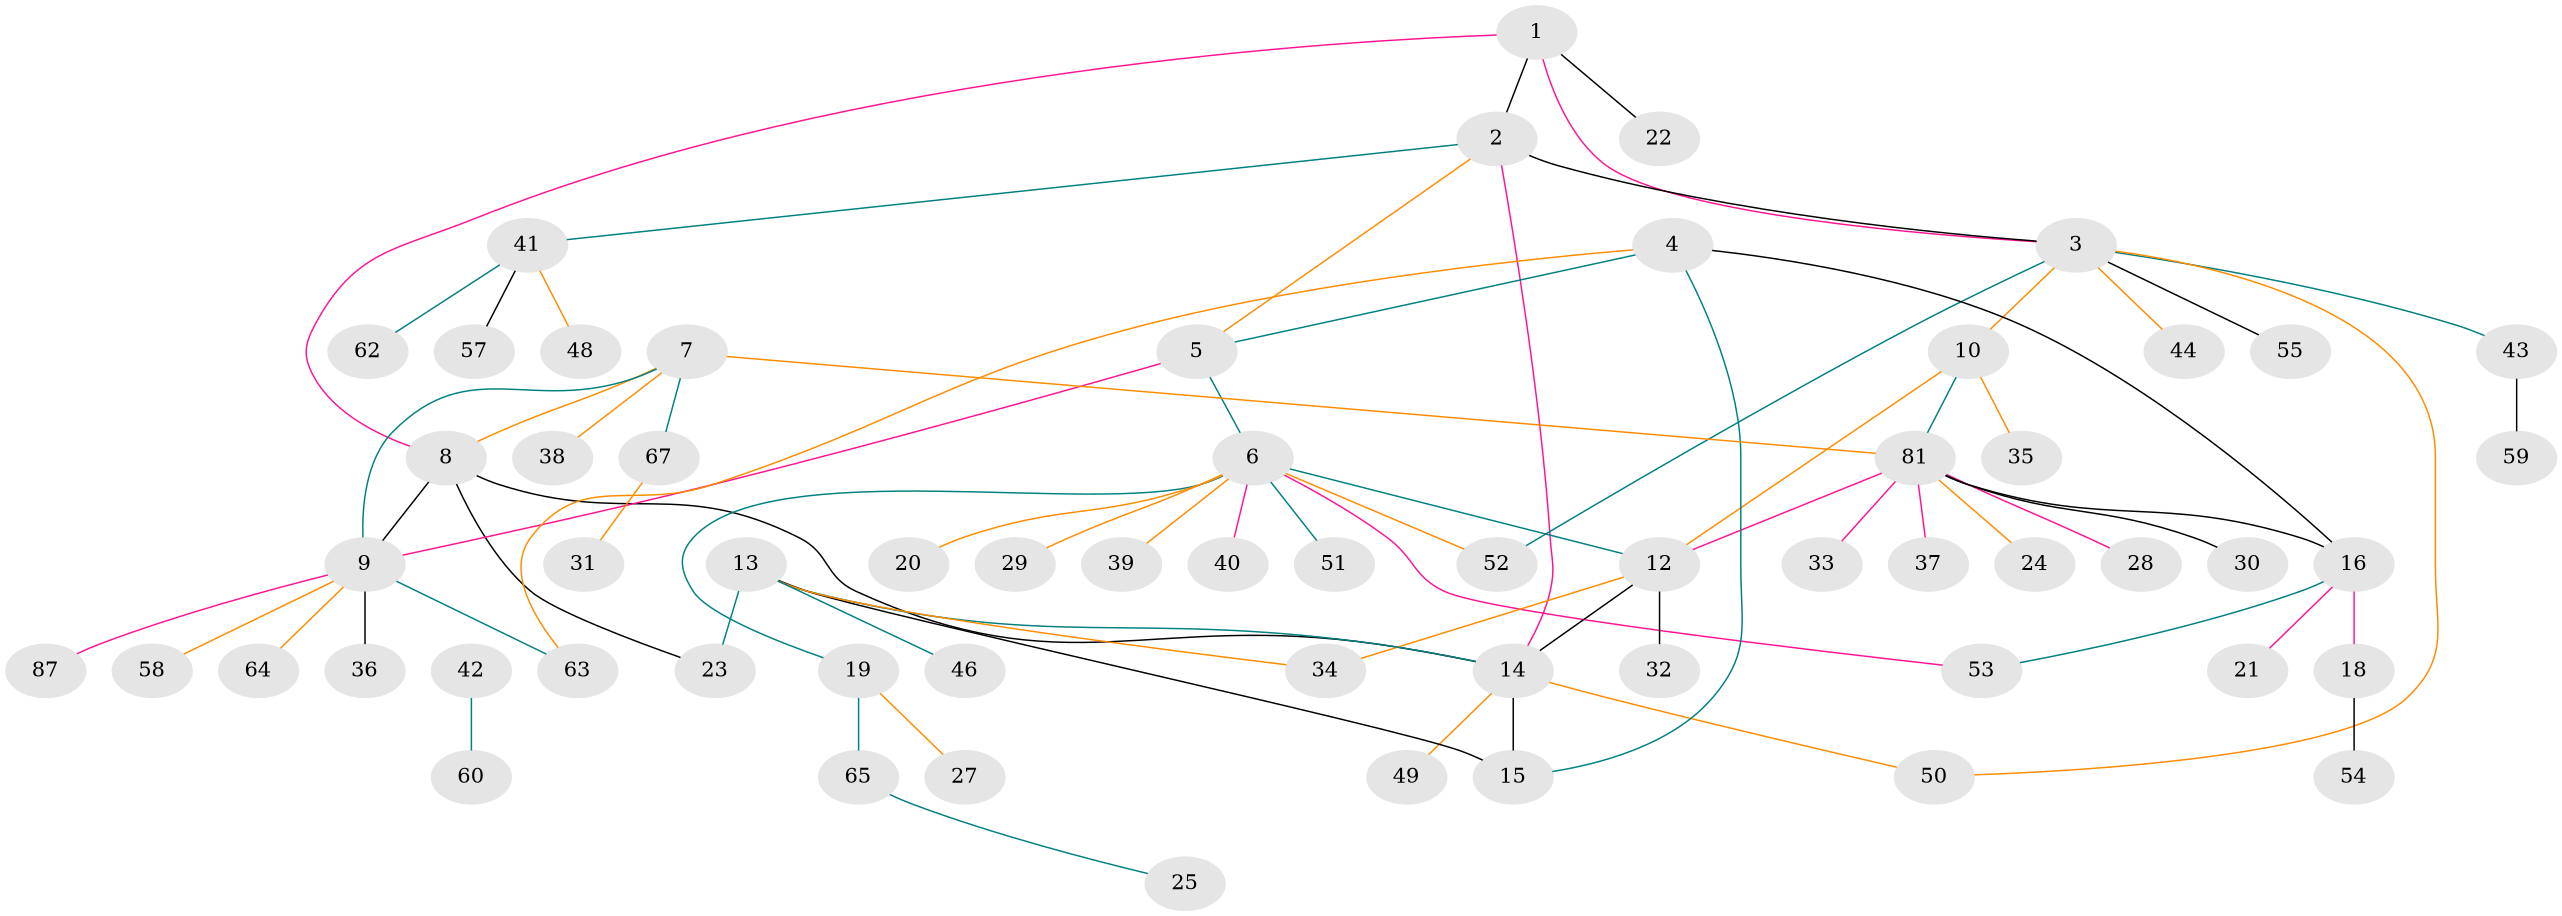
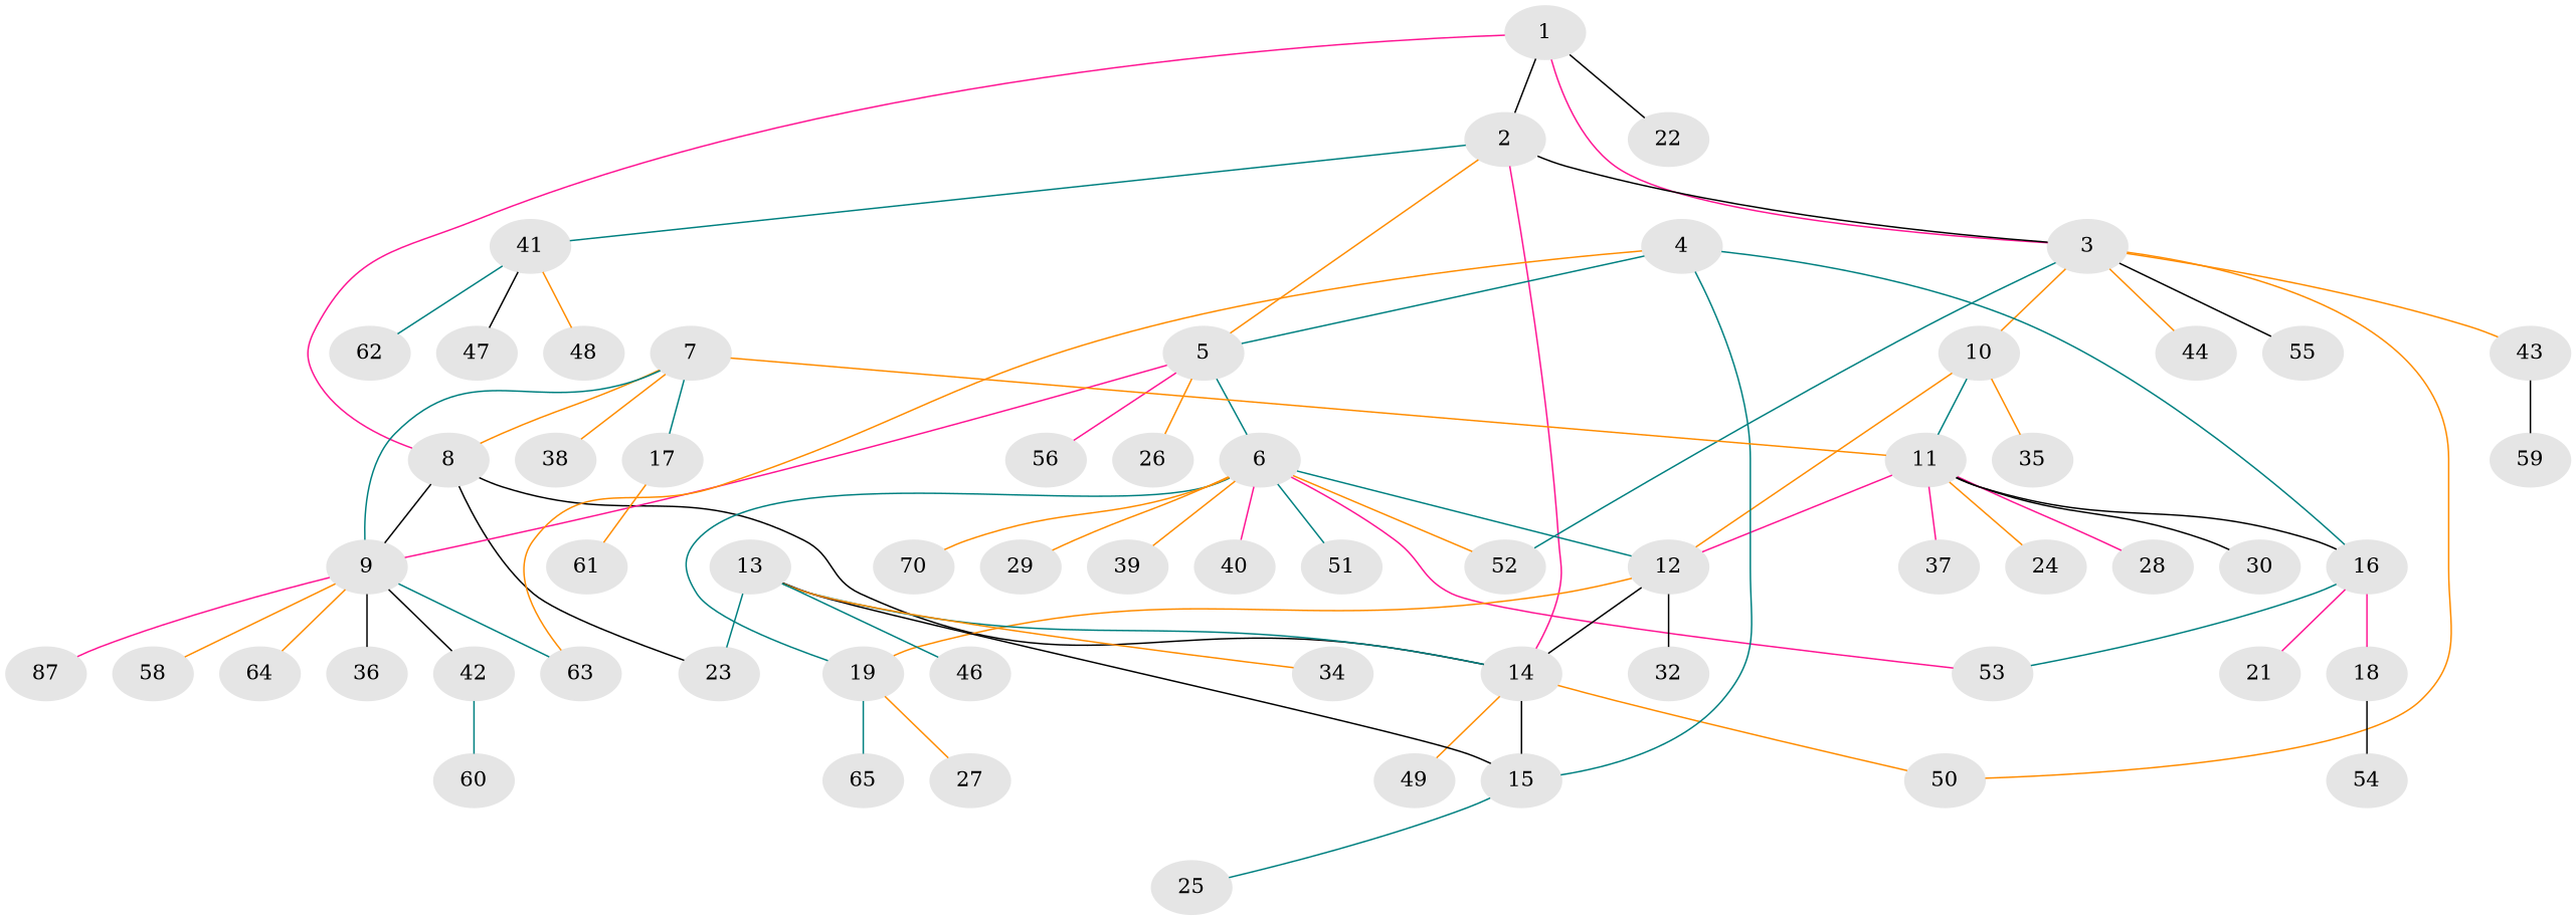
  graph {
    node [color=gray90 style=filled]
    edge [color=darkorange]
    1
    2
    3
    8
    22
    5
    14
    41
    10
    43
    44
    50
    52
    55
    9
    23
    6
+   26
+   56
    15
    49
-   47 [label=57]
+   47
    48
    62
    12
-   11 [label=81]
+   11
    35
    59
    4
    16
    63
    19
-   20
+   20 [label=70]
    29
    39
    40
    51
    53
    25
    18
    21
    36
    42
    n44 [label=87]
    58
    64
    32
    34
    27
    65
    7
-   17 [label=67]
+   17
    38
    24
    28
    30
-   33
    37
-   61 [label=31]
+   61
    60
    13
    46
    54
    1 -- 2 [color=black]
    1 -- 3 [color=deeppink]
    1 -- 8 [color=deeppink]
    1 -- 22 [color=black]
    2 -- 3 [color=black]
    2 -- 5
    2 -- 14 [color=deeppink]
    2 -- 41 [color=teal]
    3 -- 10
-   3 -- 43 [color=teal]
+   3 -- 43
    3 -- 44
    3 -- 50
    3 -- 52 [color=teal]
    3 -- 55 [color=black]
    8 -- 14 [color=black]
    8 -- 9 [color=black]
    8 -- 23 [color=black]
    5 -- 9 [color=deeppink]
    5 -- 6 [color=teal]
+   5 -- 26
+   5 -- 56 [color=deeppink]
    14 -- 50
    14 -- 15 [color=black]
    14 -- 49
    41 -- 47 [color=black]
    41 -- 48
    41 -- 62 [color=teal]
    10 -- 12
    10 -- 11 [color=teal]
    10 -- 35
    43 -- 59 [color=black]
    9 -- 63 [color=teal]
    9 -- 36 [color=black]
+   9 -- 42 [color=black]
    9 -- n44 [color=deeppink]
    9 -- 58
    9 -- 64
    6 -- 52
    6 -- 12 [color=teal]
    6 -- 19 [color=teal]
    6 -- 20
    6 -- 29
    6 -- 39
    6 -- 40 [color=deeppink]
    6 -- 51 [color=teal]
    6 -- 53 [color=deeppink]
-   65 -- 25 [color=teal]
+   15 -- 25 [color=teal]
    12 -- 14 [color=black]
    12 -- 32 [color=black]
-   12 -- 34
+   12 -- 19
    11 -- 12 [color=deeppink]
    11 -- 16 [color=black]
    11 -- 24
    11 -- 28 [color=deeppink]
    11 -- 30 [color=black]
-   11 -- 33 [color=deeppink]
    11 -- 37 [color=deeppink]
    4 -- 5 [color=teal]
    4 -- 15 [color=teal]
-   4 -- 16 [color=black]
+   4 -- 16 [color=teal]
    4 -- 63
    16 -- 53 [color=teal]
    16 -- 18 [color=deeppink]
    16 -- 21 [color=deeppink]
    19 -- 27
    19 -- 65 [color=teal]
    18 -- 54 [color=black]
    42 -- 60 [color=teal]
    7 -- 8
    7 -- 9 [color=teal]
    7 -- 11
    7 -- 17 [color=teal]
    7 -- 38
    17 -- 61
    13 -- 14 [color=teal]
    13 -- 23 [color=teal]
    13 -- 15 [color=black]
    13 -- 34
    13 -- 46 [color=teal]
  }
